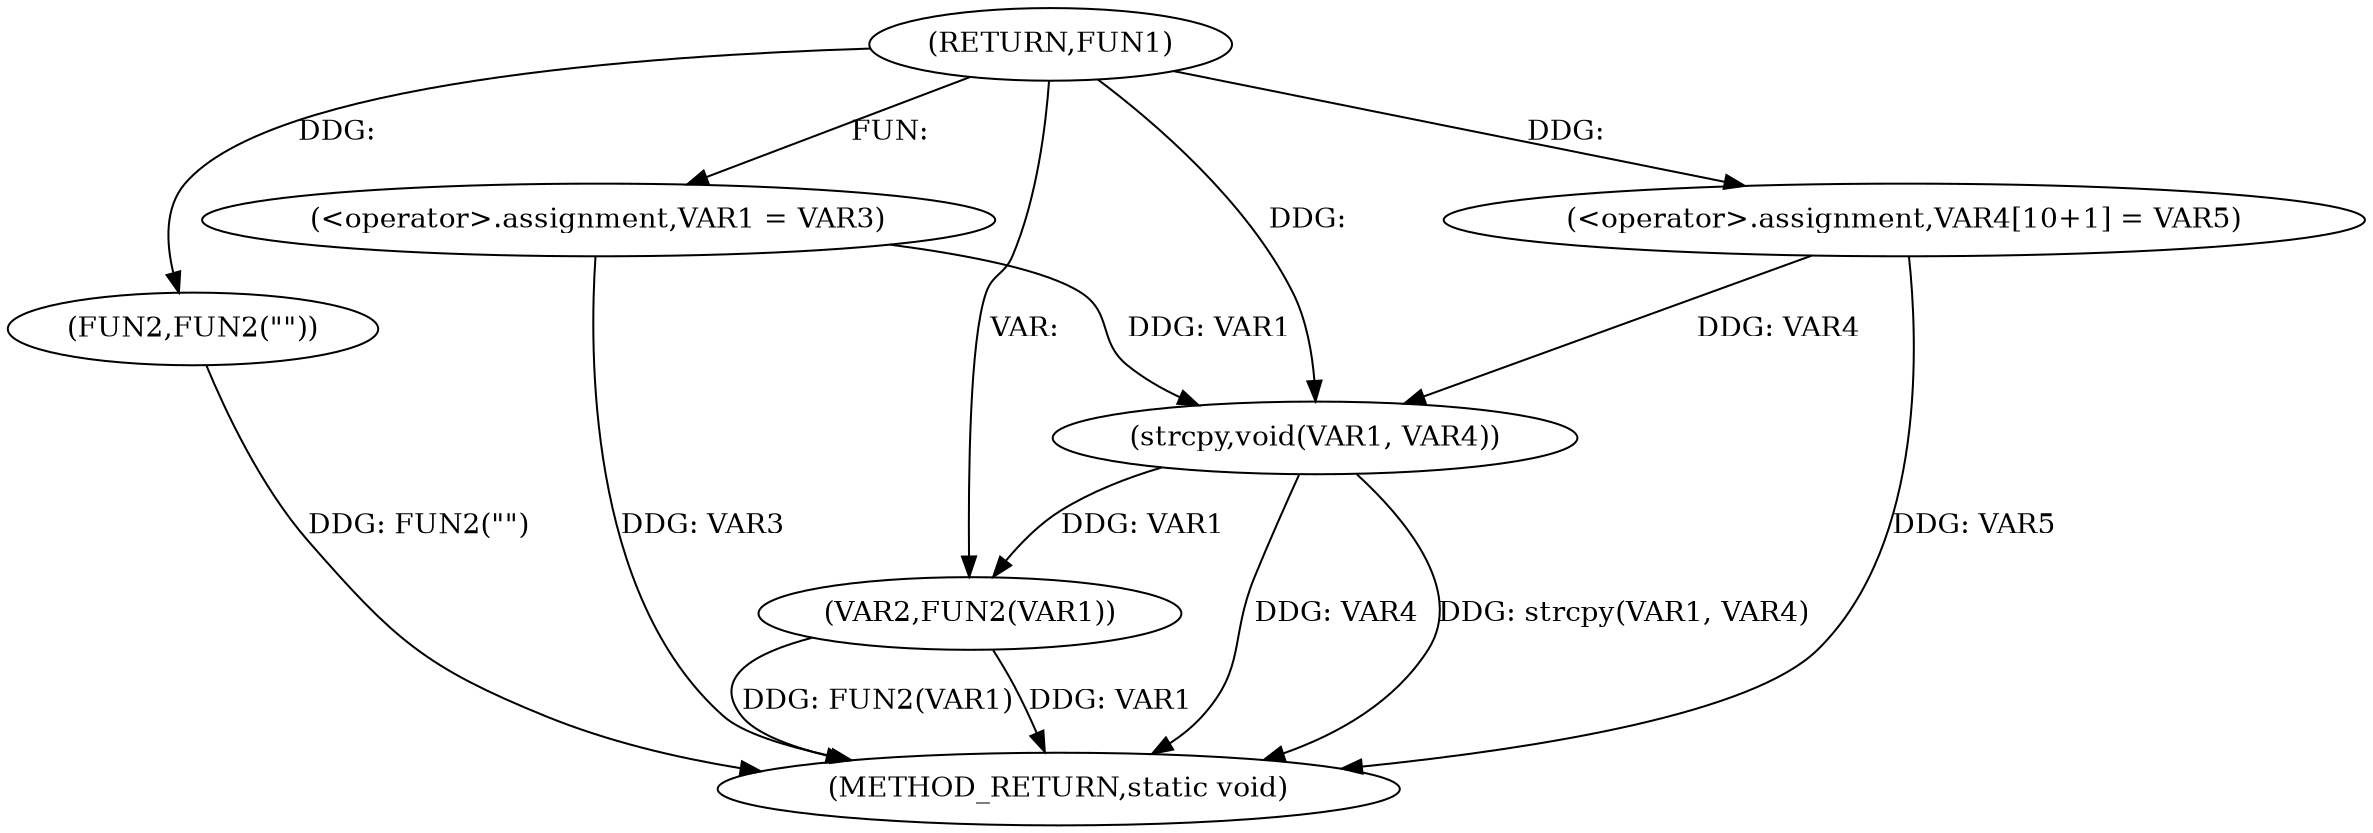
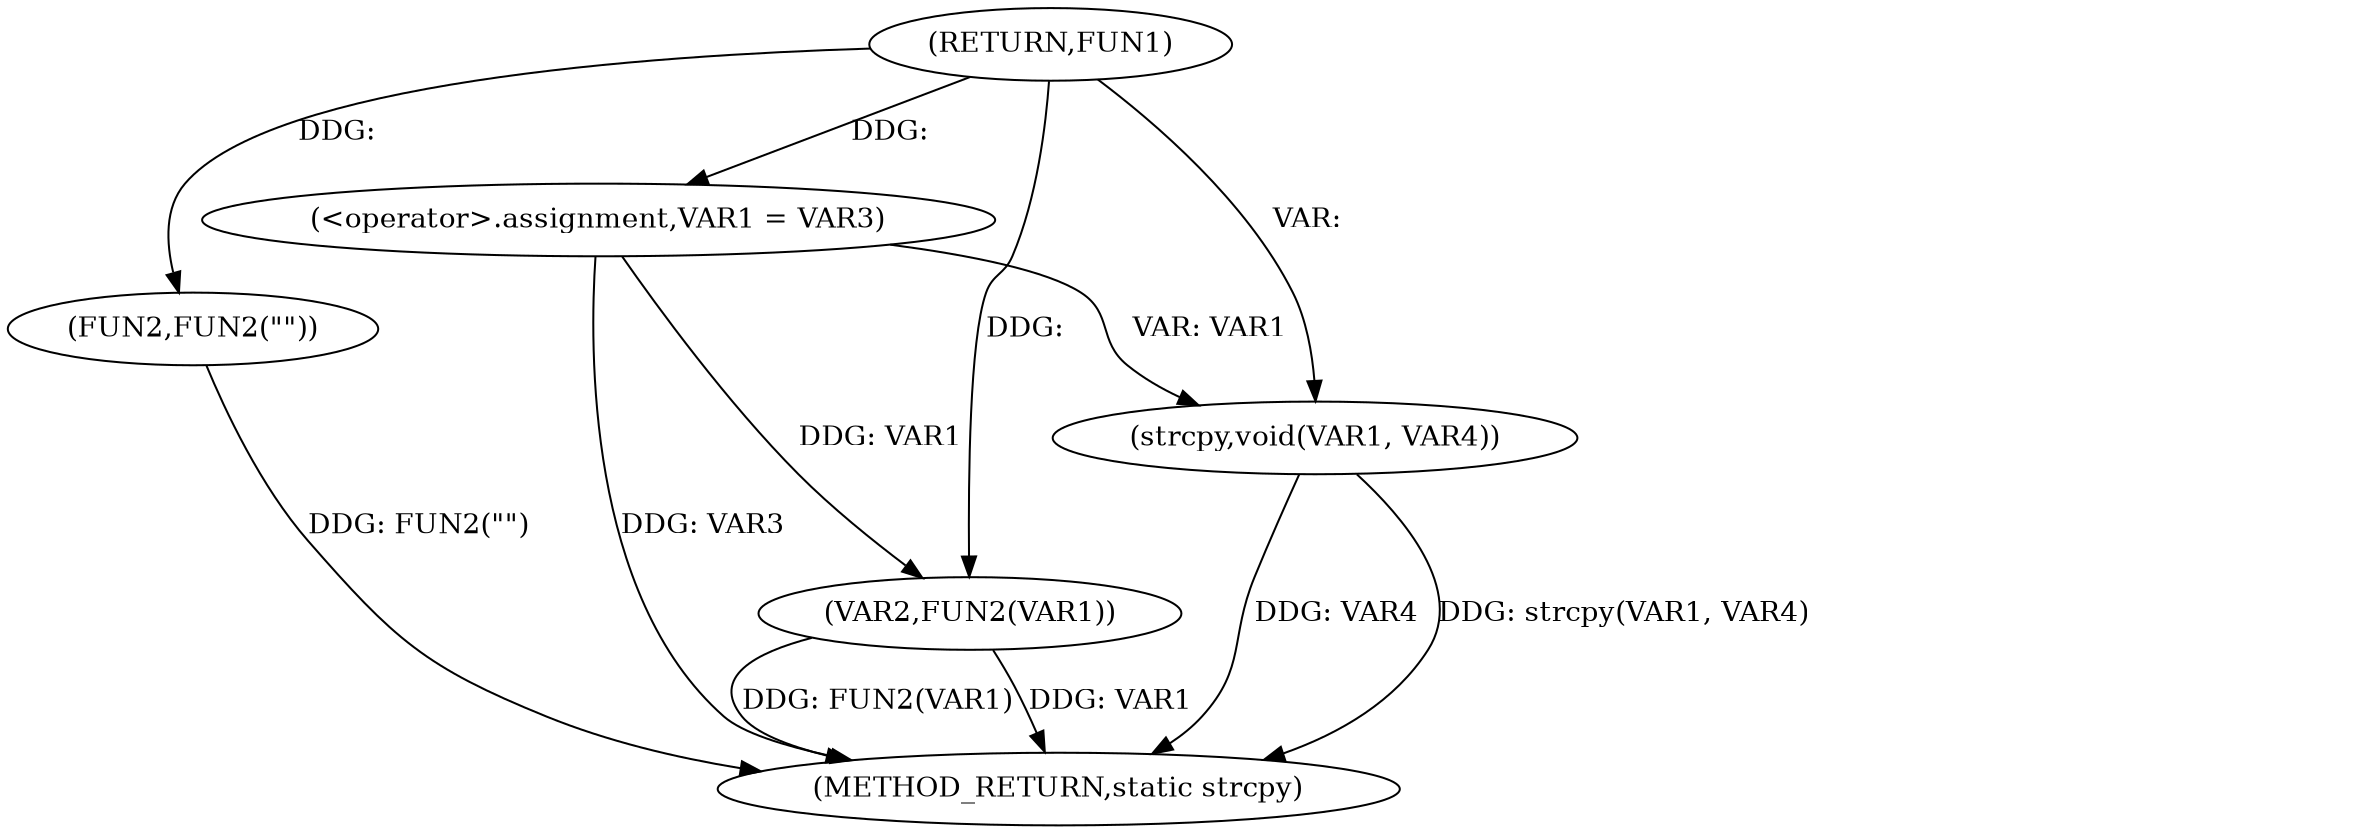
  digraph {
    n1 [label="(RETURN,FUN1)"]
    n2 [label="(FUN2,FUN2(\"\"))"]
    n3 [label="(<operator>.assignment,VAR1 = VAR3)"]
-   n4 [label="(<operator>.assignment,VAR4[10+1] = VAR5)"]
    n5 [label="(strcpy,void(VAR1, VAR4))"]
    n6 [label="(VAR2,FUN2(VAR1))"]
-   n7 [label="(METHOD_RETURN,static void)"]
+   n7 [label="(METHOD_RETURN,static strcpy)"]
    n1 -> n2 [label="DDG: "]
-   n1 -> n3 [label="FUN: "]
-   n1 -> n4 [label="DDG: "]
-   n1 -> n5 [label="DDG: "]
-   n1 -> n6 [label="VAR: "]
+   n1 -> n3 [label="DDG: "]
+   n1 -> n5 [label="VAR: "]
+   n1 -> n6 [label="DDG: "]
    n2 -> n7 [label="DDG: FUN2(\"\")"]
-   n3 -> n5 [label="DDG: VAR1"]
+   n3 -> n5 [label="VAR: VAR1"]
    n3 -> n7 [label="DDG: VAR3"]
-   n4 -> n5 [label="DDG: VAR4"]
-   n4 -> n7 [label="DDG: VAR5"]
-   n5 -> n6 [label="DDG: VAR1"]
+   n3 -> n6 [label="DDG: VAR1"]
    n5 -> n7 [label="DDG: strcpy(VAR1, VAR4)"]
    n5 -> n7 [label="DDG: VAR4"]
    n6 -> n7 [label="DDG: FUN2(VAR1)"]
    n6 -> n7 [label="DDG: VAR1"]
  }
